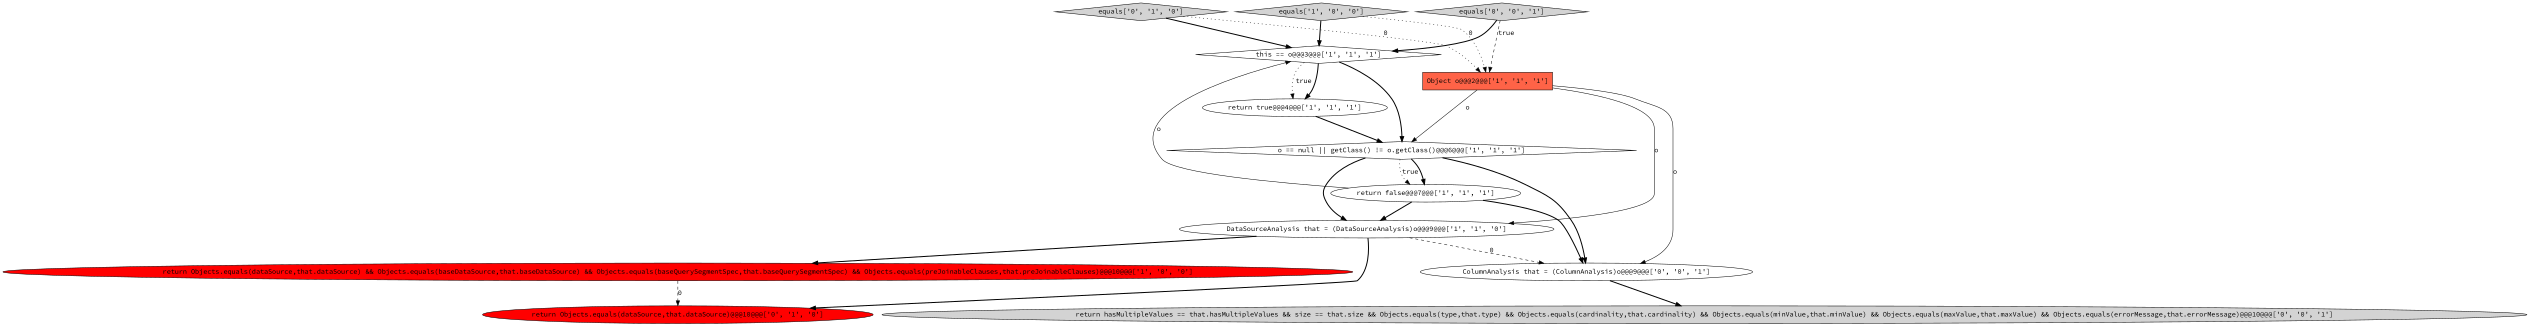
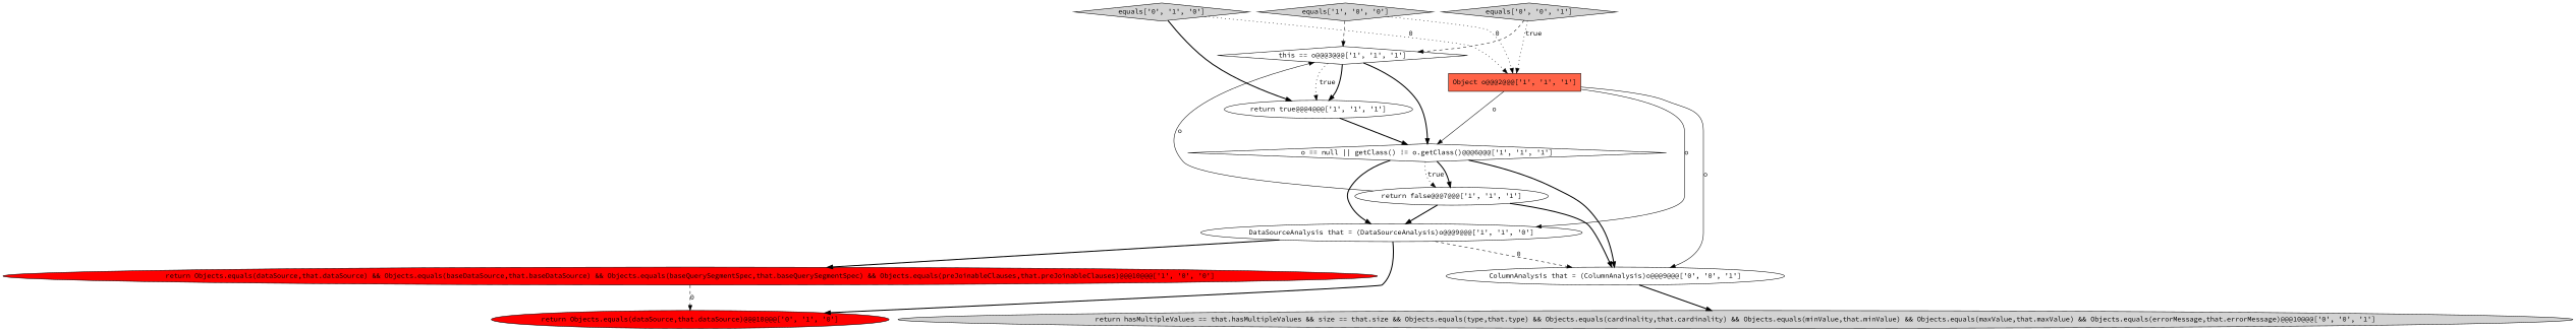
  digraph {
    fontname="Source Code Pro"
    node [fillcolor=white fontname="Source Code Pro" shape=ellipse style=filled]
    edge [fontname="Source Code Pro" style=bold]
    n1 [fillcolor=lightgray label="equals['0', '0', '1']" shape=diamond]
    n2 [label="this == o@@@3@@@['1', '1', '1']" shape=diamond]
    n3 [fillcolor=tomato label="Object o@@@2@@@['1', '1', '1']" shape=box]
    n4 [label="return true@@@4@@@['1', '1', '1']"]
    n5 [label="o == null || getClass() != o.getClass()@@@6@@@['1', '1', '1']" shape=diamond]
    n6 [label="ColumnAnalysis that = (ColumnAnalysis)o@@@9@@@['0', '0', '1']"]
    n7 [label="DataSourceAnalysis that = (DataSourceAnalysis)o@@@9@@@['1', '1', '0']"]
    n8 [label="return false@@@7@@@['1', '1', '1']"]
    n9 [fillcolor=lightgray label="return hasMultipleValues == that.hasMultipleValues && size == that.size && Objects.equals(type,that.type) && Objects.equals(cardinality,that.cardinality) && Objects.equals(minValue,that.minValue) && Objects.equals(maxValue,that.maxValue) && Objects.equals(errorMessage,that.errorMessage)@@@10@@@['0', '0', '1']"]
    n10 [fillcolor=red label="return Objects.equals(dataSource,that.dataSource) && Objects.equals(baseDataSource,that.baseDataSource) && Objects.equals(baseQuerySegmentSpec,that.baseQuerySegmentSpec) && Objects.equals(preJoinableClauses,that.preJoinableClauses)@@@10@@@['1', '0', '0']"]
    n11 [fillcolor=red label="return Objects.equals(dataSource,that.dataSource)@@@10@@@['0', '1', '0']"]
    n12 [fillcolor=lightgray label="equals['1', '0', '0']" shape=diamond]
    n13 [fillcolor=lightgray label="equals['0', '1', '0']" shape=diamond]
-   n1 -> n2
-   n1 -> n3 [label=true style=dashed]
+   n1 -> n2 [style=dashed]
+   n1 -> n3 [label=true style=dotted]
    n2 -> n4 [label=true style=dotted]
    n2 -> n4
    n2 -> n5
    n3 -> n5 [label=o style=solid]
    n3 -> n6 [label=o style=solid]
    n3 -> n7 [label=o style=solid]
    n4 -> n5
    n5 -> n6
    n5 -> n7
    n5 -> n8 [label=true style=dotted]
    n5 -> n8
    n6 -> n9
    n7 -> n6 [label=0 style=dashed]
    n7 -> n10
    n7 -> n11
    n8 -> n2 [label=o style=solid]
    n8 -> n6
    n8 -> n7
    n10 -> n11 [label=0 style=dashed]
-   n12 -> n2
+   n12 -> n2 [style=dashed]
    n12 -> n3 [label=0 style=dotted]
-   n13 -> n2
+   n13 -> n4
    n13 -> n3 [label=0 style=dotted]
  }
